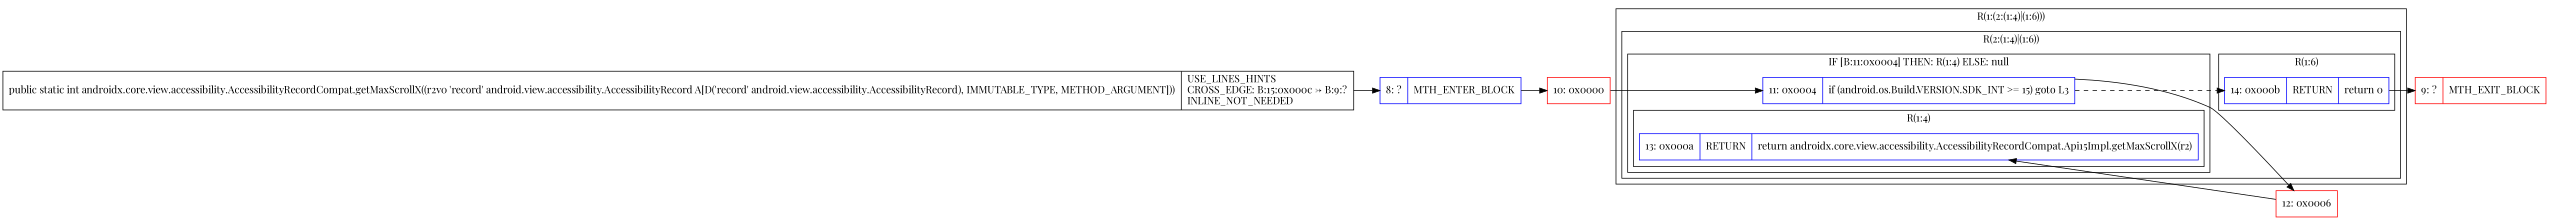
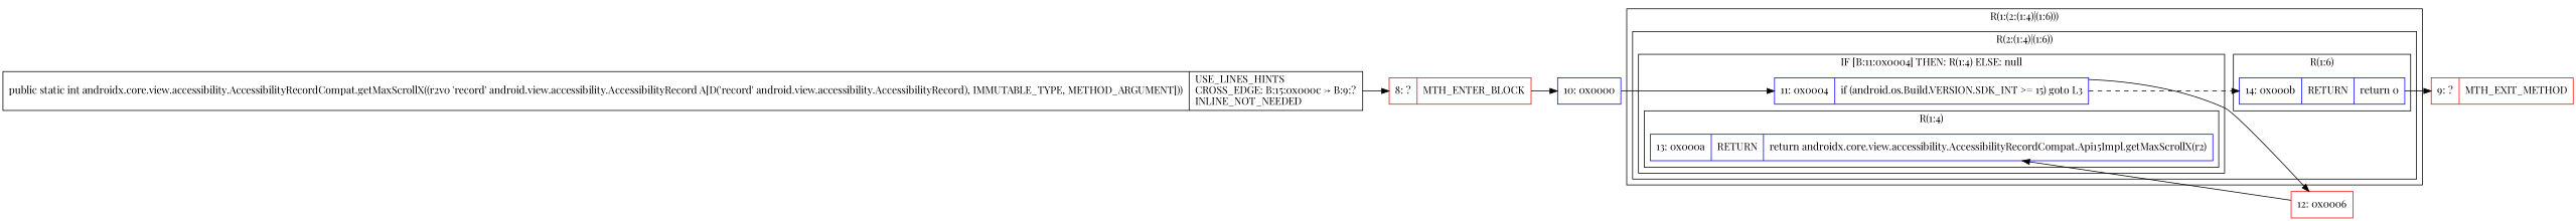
  digraph {
    fontname="Playfair Display"
    rankdir=LR
    node [color=red fontname="Playfair Display" shape=record]
    edge [fontname="Playfair Display"]
    n1 [color=blue label="{13\:\ 0x000a|RETURN\l|return androidx.core.view.accessibility.AccessibilityRecordCompat.Api15Impl.getMaxScrollX(r2)\l}"]
    n2 [color=blue label="{11\:\ 0x0004|if (android.os.Build.VERSION.SDK_INT \>= 15) goto L3\l}"]
    n3 [color=blue label="{14\:\ 0x000b|RETURN\l|return 0\l}"]
    n4 [label="{12\:\ 0x0006}"]
-   n5 [label="{9\:\ ?|MTH_EXIT_BLOCK\l}"]
-   n6 [color=blue label="{8\:\ ?|MTH_ENTER_BLOCK\l}"]
-   n7 [label="{10\:\ 0x0000}"]
+   n5 [label="{9\:\ ?|MTH_EXIT_METHOD\l}"]
+   n6 [label="{8\:\ ?|MTH_ENTER_BLOCK\l}"]
+   n7 [color=blue label="{10\:\ 0x0000}"]
    n8 [label="{public static int androidx.core.view.accessibility.AccessibilityRecordCompat.getMaxScrollX((r2v0 'record' android.view.accessibility.AccessibilityRecord A[D('record' android.view.accessibility.AccessibilityRecord), IMMUTABLE_TYPE, METHOD_ARGUMENT]))  | USE_LINES_HINTS\lCROSS_EDGE: B:15:0x000c \-\> B:9:?\lINLINE_NOT_NEEDED\l}" color=""]
    subgraph cluster_1 {
      label="R(1:(2:(1:4)|(1:6)))"
      subgraph cluster_2 {
        label="R(2:(1:4)|(1:6))"
        subgraph cluster_3 {
          label="IF [B:11:0x0004] THEN: R(1:4) ELSE: null"
          n2
          subgraph cluster_4 {
            label="R(1:4)"
            n1
          }
        }
        subgraph cluster_5 {
          label="R(1:6)"
          n3
        }
      }
    }
    n2 -> n3 [style=dashed]
    n2 -> n4
    n3 -> n5
    n4 -> n1
    n6 -> n7
    n7 -> n2
    n8 -> n6
  }
